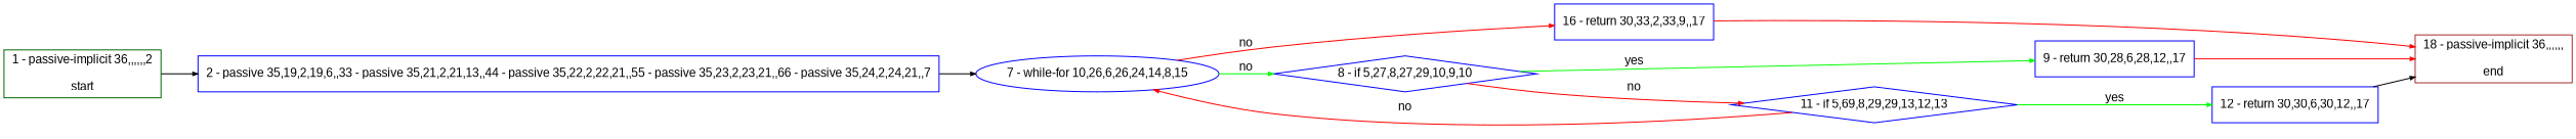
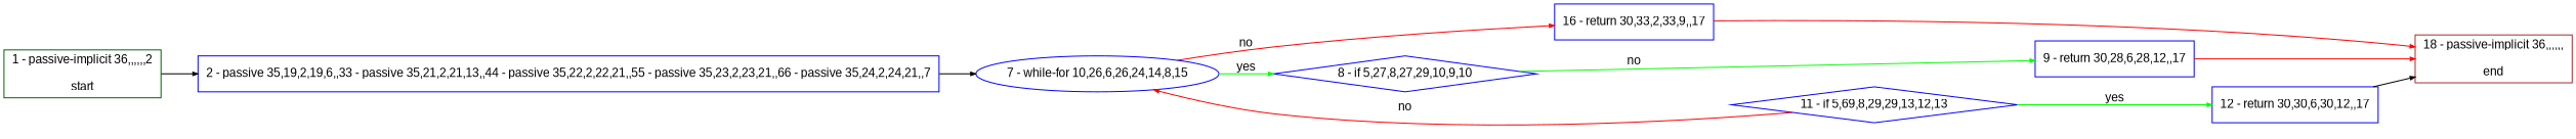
  digraph {
    bgcolor=white
    compound=true
    fillcolor="#FFFFCC"
    fontname=Arial
    fontsize=12
    pack=true
    packmode=clust
    rankdir=LR
    style="rounded,filled"
    node [color="#0000ff" compound=true fillcolor="#ffffff" fixedsize=false fontname=Arial fontsize=12 node_initialized=no shape=box style=filled]
    edge [arrowhead=normal arrowsize=0.5 arrowtail=none color="#ff0000" compound=true dir=forward fontcolor=black fontname=Arial fontsize=12]
    n1 [label="2 - passive 35,19,2,19,6,,33 - passive 35,21,2,21,13,,44 - passive 35,22,2,22,21,,55 - passive 35,23,2,23,21,,66 - passive 35,24,2,24,21,,7"]
    n2 [label="7 - while-for 10,26,6,26,24,14,8,15" shape=oval]
    n3 [label="8 - if 5,27,8,27,29,10,9,10" shape=diamond]
    n4 [label="16 - return 30,33,2,33,9,,17"]
    n5 [color="#006400" label="1 - passive-implicit 36,,,,,,2\n\nstart"]
    n6 [label="9 - return 30,28,6,28,12,,17"]
    n7 [label="11 - if 5,69,8,29,29,13,12,13" shape=diamond]
    n8 [color="#a52a2a" label="18 - passive-implicit 36,,,,,,\n\nend"]
    n9 [label="12 - return 30,30,6,30,12,,17"]
    n1 -> n2 [color="#000000"]
-   n2 -> n3 [color="#00ff00" label=no]
+   n2 -> n3 [color="#00ff00" label=yes]
    n2 -> n4 [label=no]
-   n3 -> n6 [color="#00ff00" label=yes]
-   n3 -> n7 [label=no]
+   n3 -> n6 [color="#00ff00" label=no]
    n4 -> n8
    n5 -> n1 [color="#000000"]
    n6 -> n8
    n7 -> n2 [label=no]
    n7 -> n9 [color="#00ff00" label=yes]
    n9 -> n8 [color="#000000"]
  }
